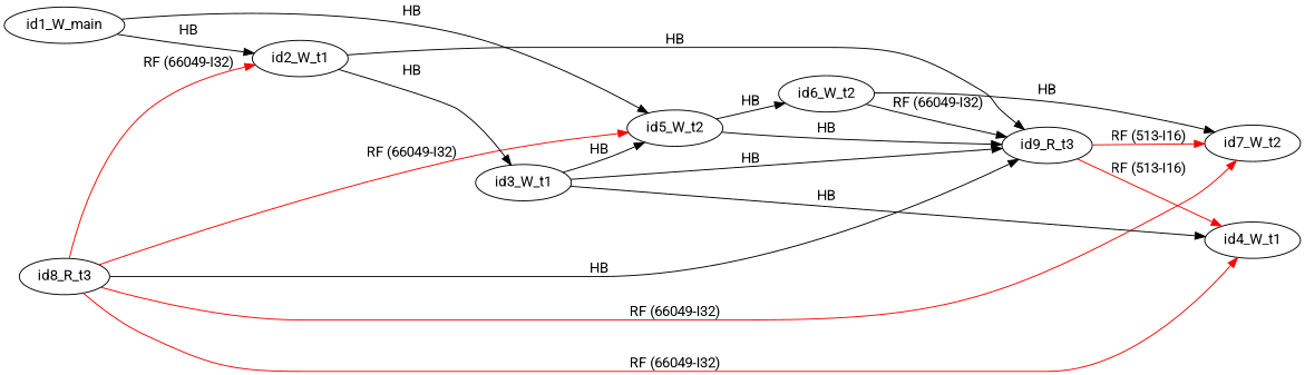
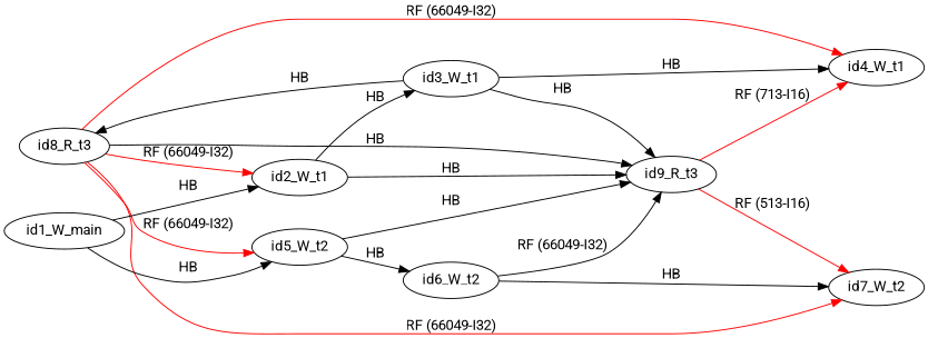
  digraph {
    fontname=Roboto
    rankdir=LR
    splines=true
    node [fontname=Roboto]
    edge [color=black fontname=Roboto]
    id8_R_t3
    id2_W_t1
    id4_W_t1
    id5_W_t2
    id9_R_t3
    id7_W_t2
    id1_W_main
    id3_W_t1
    id6_W_t2
    id8_R_t3 -> id2_W_t1 [color=red label="RF (66049-I32)"]
    id8_R_t3 -> id4_W_t1 [color=red label="RF (66049-I32)"]
    id8_R_t3 -> id5_W_t2 [color=red label="RF (66049-I32)"]
    id8_R_t3 -> id9_R_t3 [label=HB]
    id8_R_t3 -> id7_W_t2 [color=red label="RF (66049-I32)"]
    id2_W_t1 -> id9_R_t3 [label=HB]
    id2_W_t1 -> id3_W_t1 [label=HB]
    id5_W_t2 -> id9_R_t3 [label=HB]
    id5_W_t2 -> id6_W_t2 [label=HB]
-   id9_R_t3 -> id4_W_t1 [color=red label="RF (513-I16)"]
+   id9_R_t3 -> id4_W_t1 [color=red label="RF (713-I16)"]
    id9_R_t3 -> id7_W_t2 [color=red label="RF (513-I16)"]
    id1_W_main -> id2_W_t1 [label=HB]
    id1_W_main -> id5_W_t2 [label=HB]
-   id3_W_t1 -> id5_W_t2 [label=HB]
+   id3_W_t1 -> id8_R_t3 [label=HB]
    id3_W_t1 -> id4_W_t1 [label=HB]
    id3_W_t1 -> id9_R_t3 [label=HB]
    id6_W_t2 -> id9_R_t3 [label="RF (66049-I32)"]
    id6_W_t2 -> id7_W_t2 [label=HB]
  }
